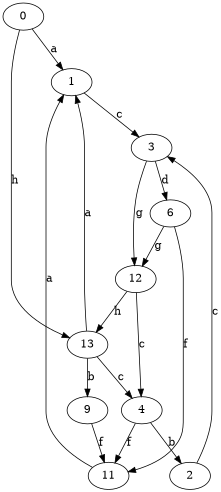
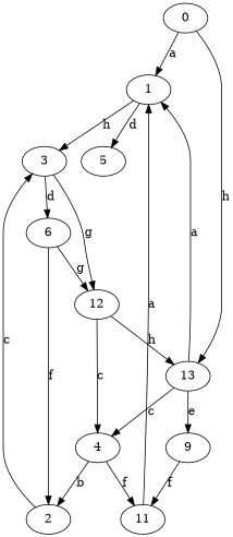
  strict digraph {
    0
    1
    13
    3
+   5
    4
    9
    6
    12
    2
    11
    0 -> 1 [label=a]
    0 -> 13 [label=h]
-   1 -> 3 [label=c]
+   1 -> 3 [label=h]
+   1 -> 5 [label=d]
    13 -> 1 [label=a]
    13 -> 4 [label=c]
-   13 -> 9 [label=b]
+   13 -> 9 [label=e]
    3 -> 6 [label=d]
    3 -> 12 [label=g]
    4 -> 2 [label=b]
    4 -> 11 [label=f]
    9 -> 11 [label=f]
    6 -> 12 [label=g]
-   6 -> 11 [label=f]
+   6 -> 2 [label=f]
    12 -> 13 [label=h]
    12 -> 4 [label=c]
    2 -> 3 [label=c]
    11 -> 1 [label=a]
  }
